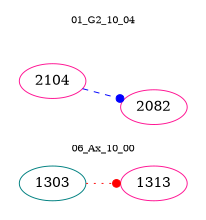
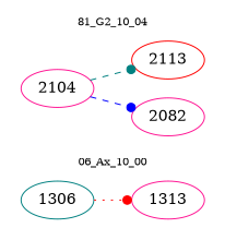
  digraph {
    rankdir=LR
    node [color=deeppink]
    edge [arrowhead=dot style=dashed]
-   n1 [color=teal label=1303]
+   n1 [color=teal label=1306]
    n2 [label=1313]
    n3 [label=2104]
    n4 [label=2082]
+   n5 [color=red label=2113]
    subgraph cluster_1 {
      color=white
      fontsize=10
      label="06_Ax_10_00"
      n1
      n2
    }
    subgraph cluster_2 {
      color=white
      fontsize=10
-     label="01_G2_10_04"
+     label="81_G2_10_04"
      n3
      n4
+     n5
    }
    n1 -> n2 [color=red style=dotted]
    n3 -> n4 [color=blue]
+   n3 -> n5 [color=teal]
  }
